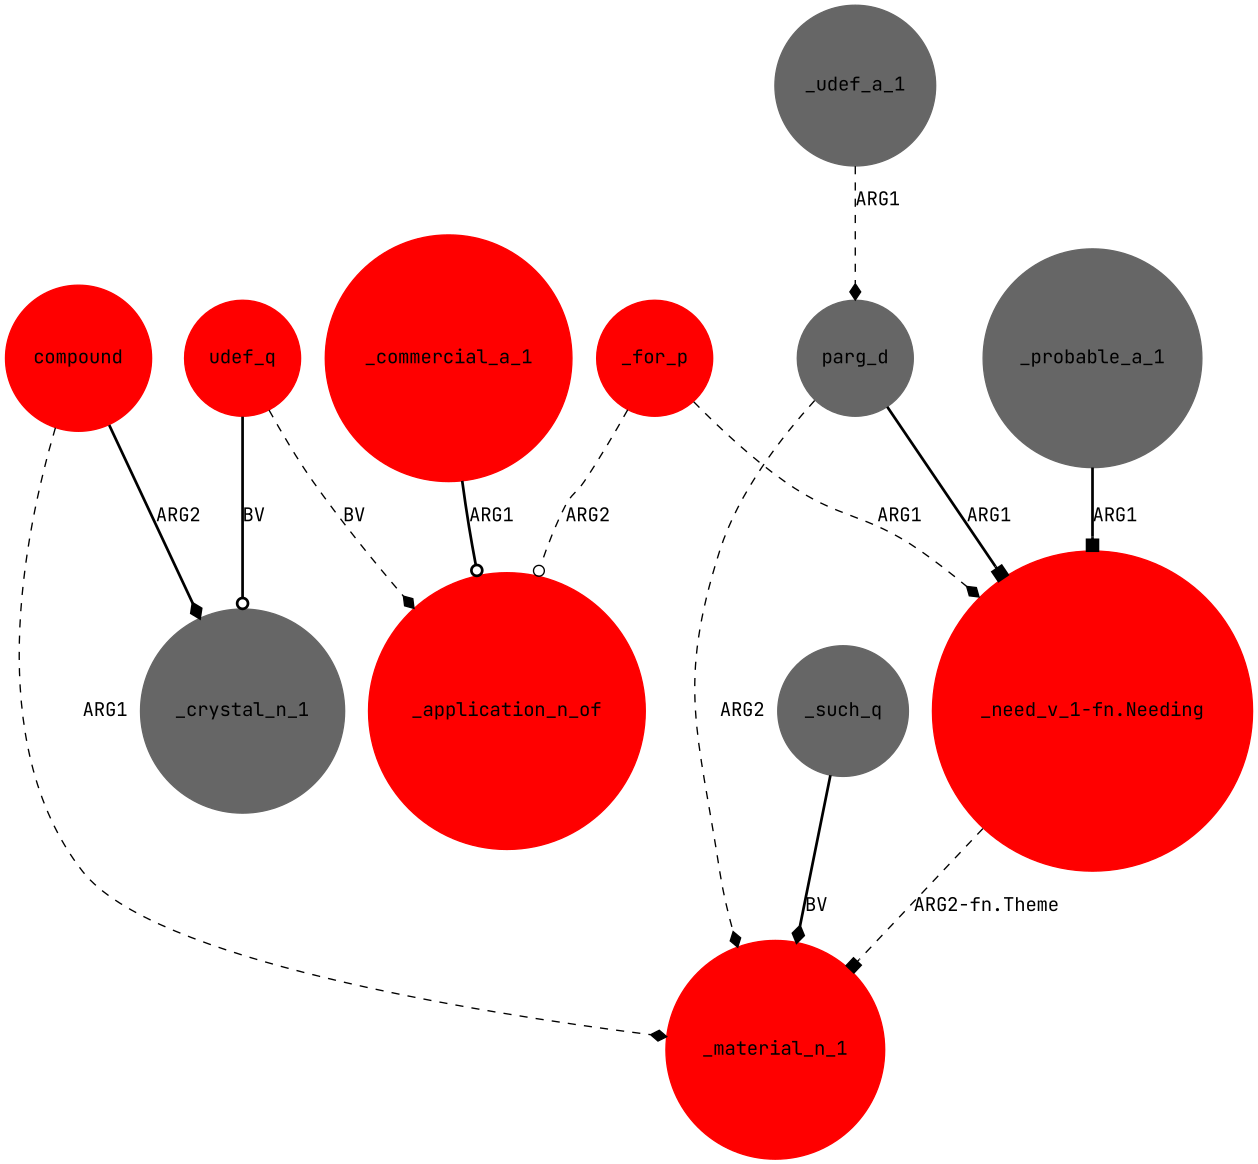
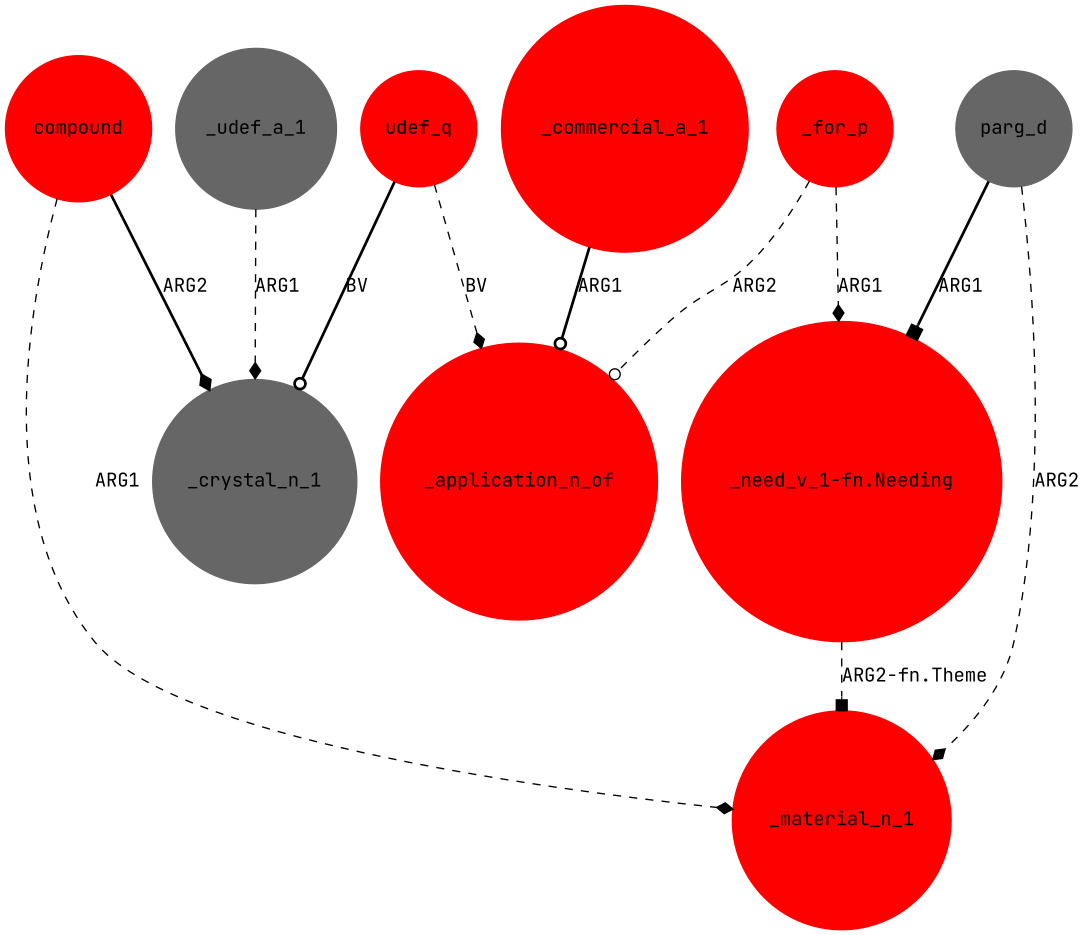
  digraph {
    fontname="JetBrains Mono"
    node [color=red fontname="JetBrains Mono" shape=circle style=filled]
    edge [arrowhead=diamond fontname="JetBrains Mono" style=dashed]
    _crystal_n_1 [color=gray40]
    udef_q
    _application_n_of
    "_need_v_1-fn.Needing"
    _material_n_1
    _for_p
    parg_d [color=gray40]
    n8 [color=gray40 label=_udef_a_1]
    _commercial_a_1
-   _probable_a_1 [color=gray40]
-   _such_q [color=gray40]
    compound
    udef_q -> _crystal_n_1 [arrowhead=odot label=BV style=bold]
    udef_q -> _application_n_of [label=BV]
    "_need_v_1-fn.Needing" -> _material_n_1 [arrowhead=box label="ARG2-fn.Theme"]
    _for_p -> _application_n_of [arrowhead=odot label=ARG2]
    _for_p -> "_need_v_1-fn.Needing" [label=ARG1]
    parg_d -> "_need_v_1-fn.Needing" [arrowhead=box label=ARG1 style=bold]
    parg_d -> _material_n_1 [label=ARG2]
-   n8 -> parg_d [label=ARG1]
+   n8 -> _crystal_n_1 [label=ARG1]
    _commercial_a_1 -> _application_n_of [arrowhead=odot label=ARG1 style=bold]
-   _probable_a_1 -> "_need_v_1-fn.Needing" [arrowhead=box label=ARG1 style=bold]
-   _such_q -> _material_n_1 [label=BV style=bold]
    compound -> _crystal_n_1 [label=ARG2 style=bold]
    compound -> _material_n_1 [label=ARG1]
  }
